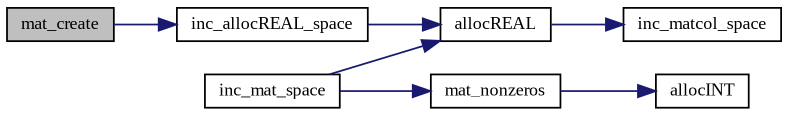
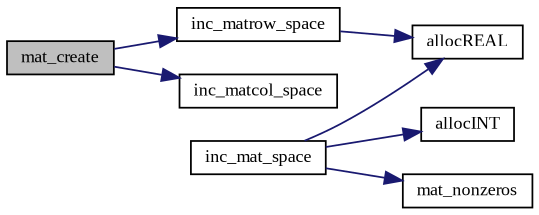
  digraph {
    fontname="Liberation Serif"
    rankdir=LR
    node [color=black fillcolor=white fontname="Liberation Serif" fontsize=10 shape=record style=filled]
    edge [color=midnightblue fontname="Liberation Serif" fontsize=10 labelfontname=Helvetica labelfontsize=10 style=solid]
    n1 [fillcolor=grey75 fontcolor=black height=0.2 label=mat_create width=0.4]
-   n2 [height=0.2 label=inc_allocREAL_space width=0.4]
+   n2 [height=0.2 label=inc_matrow_space width=0.4]
    n3 [height=0.2 label=inc_matcol_space width=0.4]
    n4 [height=0.2 label=allocREAL width=0.4]
    n5 [height=0.2 label=inc_mat_space width=0.4]
    n6 [height=0.2 label=allocINT width=0.4]
    n7 [height=0.2 label=mat_nonzeros width=0.4]
    n1 -> n2
-   n4 -> n3
+   n1 -> n3
    n2 -> n4
    n5 -> n4
-   n7 -> n6
+   n5 -> n6
    n5 -> n7
  }
